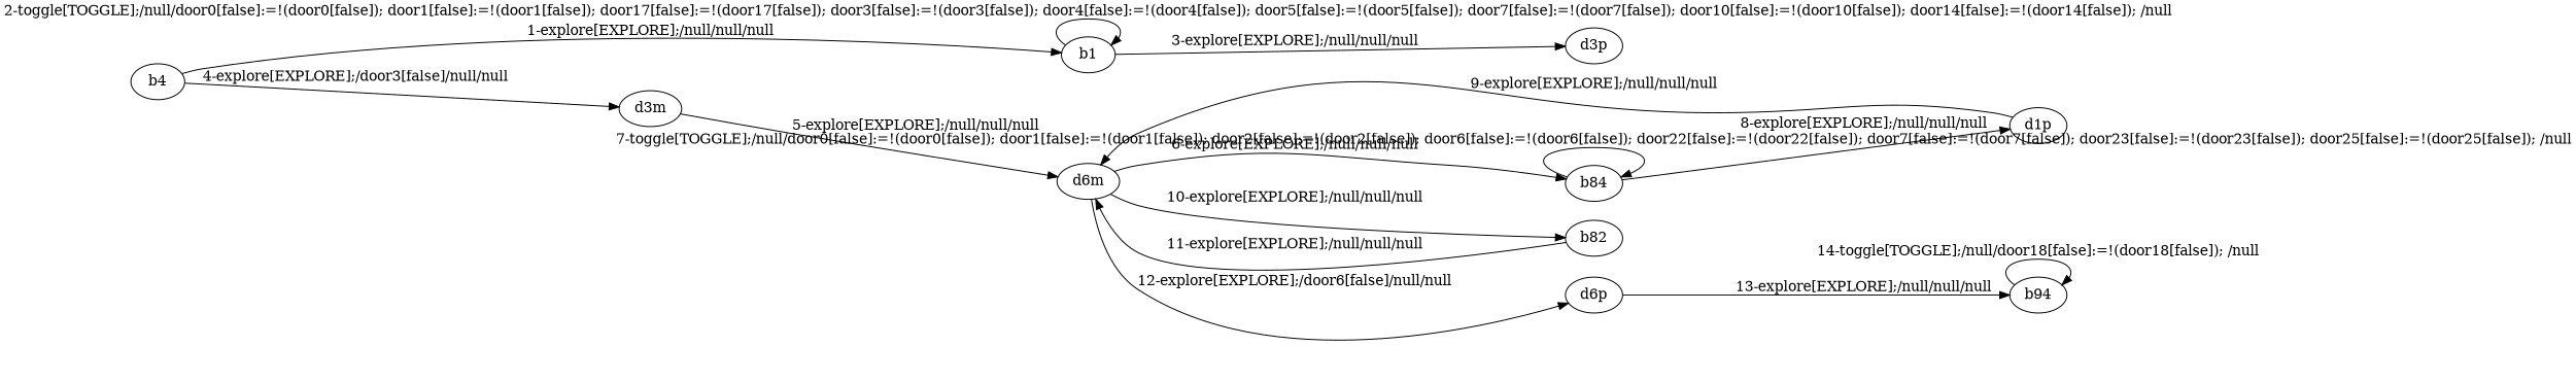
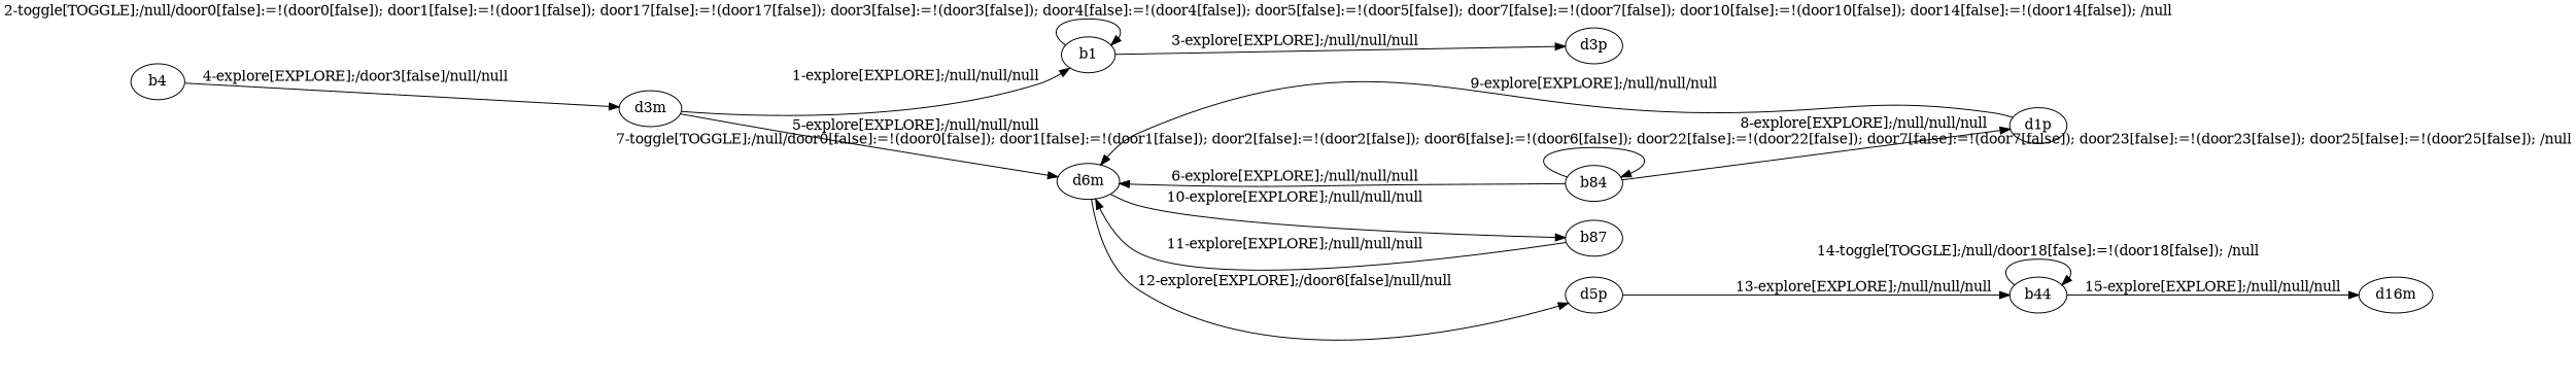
  digraph {
    rankdir=LR
    b4
    b1
    d3m
    d3p
    d6m
    b84
-   b82
-   d6p
+   b82 [label=b87]
+   d6p [label=d5p]
    d1p
-   b44 [label=b94]
-   b4 -> b1 [label="1-explore[EXPLORE];/null/null/null"]
+   b44
+   d16m
+   d3m -> b1 [label="1-explore[EXPLORE];/null/null/null"]
    b4 -> d3m [label="4-explore[EXPLORE];/door3[false]/null/null"]
    b1 -> b1 [label="2-toggle[TOGGLE];/null/door0[false]:=!(door0[false]); door1[false]:=!(door1[false]); door17[false]:=!(door17[false]); door3[false]:=!(door3[false]); door4[false]:=!(door4[false]); door5[false]:=!(door5[false]); door7[false]:=!(door7[false]); door10[false]:=!(door10[false]); door14[false]:=!(door14[false]); /null"]
    b1 -> d3p [label="3-explore[EXPLORE];/null/null/null"]
    d3m -> d6m [label="5-explore[EXPLORE];/null/null/null"]
-   d6m -> b84 [label="6-explore[EXPLORE];/null/null/null"]
+   b84 -> d6m [label="6-explore[EXPLORE];/null/null/null"]
    d6m -> b82 [label="10-explore[EXPLORE];/null/null/null"]
    d6m -> d6p [label="12-explore[EXPLORE];/door6[false]/null/null"]
    b84 -> b84 [label="7-toggle[TOGGLE];/null/door0[false]:=!(door0[false]); door1[false]:=!(door1[false]); door2[false]:=!(door2[false]); door6[false]:=!(door6[false]); door22[false]:=!(door22[false]); door7[false]:=!(door7[false]); door23[false]:=!(door23[false]); door25[false]:=!(door25[false]); /null"]
    b84 -> d1p [label="8-explore[EXPLORE];/null/null/null"]
    b82 -> d6m [label="11-explore[EXPLORE];/null/null/null"]
    d6p -> b44 [label="13-explore[EXPLORE];/null/null/null"]
    d1p -> d6m [label="9-explore[EXPLORE];/null/null/null"]
    b44 -> b44 [label="14-toggle[TOGGLE];/null/door18[false]:=!(door18[false]); /null"]
+   b44 -> d16m [label="15-explore[EXPLORE];/null/null/null"]
  }
